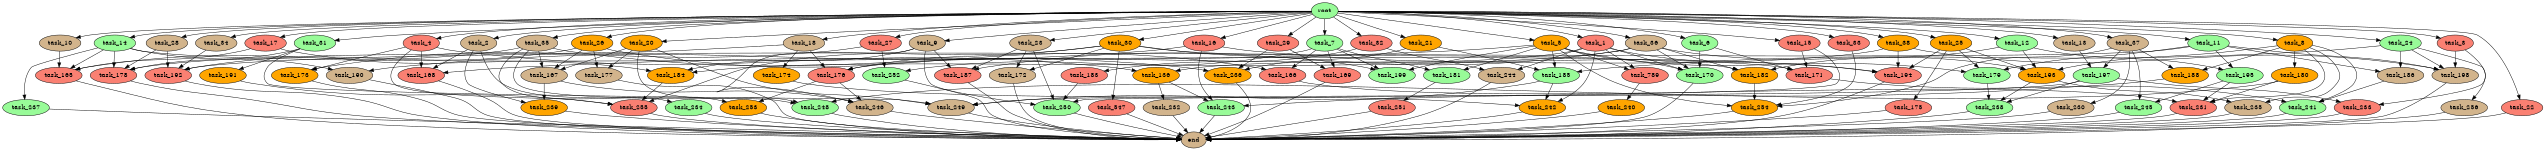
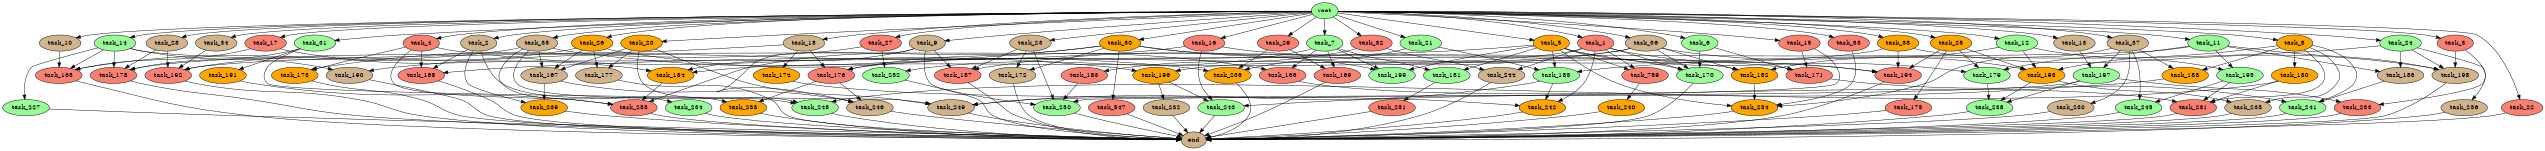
  digraph {
    node [fillcolor=salmon style=filled]
    task_241 [fillcolor=palegreen]
    task_171
    end [fillcolor=tan]
    task_32
    task_183
    task_244 [fillcolor=tan]
    task_250 [fillcolor=palegreen]
    task_191 [fillcolor=orange]
    task_255
    n10 [label=task_547]
    task_173 [fillcolor=orange]
    task_27
    task_252 [fillcolor=palegreen]
    task_251
    task_4
    task_168
-   task_196 [fillcolor=orange label=task_136]
+   task_196 [fillcolor=orange]
    task_243 [fillcolor=palegreen]
    task_232 [fillcolor=tan]
    task_2 [fillcolor=tan]
    task_253 [fillcolor=orange]
    task_239 [fillcolor=orange]
    task_234 [fillcolor=palegreen]
    task_13 [fillcolor=tan]
    task_197 [fillcolor=palegreen]
    task_249 [fillcolor=tan]
    task_238 [fillcolor=palegreen]
    task_233
    task_256 [fillcolor=tan]
    task_182 [fillcolor=orange]
    task_254 [fillcolor=orange]
    task_186 [fillcolor=tan]
    task_177 [fillcolor=tan]
    task_245 [fillcolor=palegreen]
    task_6 [fillcolor=palegreen]
    task_170 [fillcolor=palegreen]
    task_9 [fillcolor=tan]
    task_246 [fillcolor=tan]
    task_184 [fillcolor=orange]
    task_187
    task_20 [fillcolor=orange]
    task_167 [fillcolor=tan]
    task_248 [fillcolor=palegreen]
    task_175
    task_179 [fillcolor=palegreen]
    n46 [label=task_789]
    task_240 [fillcolor=orange]
    task_188 [fillcolor=orange]
    task_231
    task_31 [fillcolor=palegreen]
    task_178
    task_14 [fillcolor=palegreen]
    task_190 [fillcolor=tan]
-   task_237 [fillcolor=palegreen]
+   task_237 [fillcolor=palegreen label=task_227]
    task_165
    task_36 [fillcolor=tan]
    task_193 [fillcolor=orange]
    task_235 [fillcolor=tan]
    task_16
    task_194
    task_185 [fillcolor=palegreen]
    task_242 [fillcolor=orange]
    task_198 [fillcolor=tan]
    task_15
    task_10 [fillcolor=tan]
    task_29
    task_169
    task_236 [fillcolor=orange]
    task_199 [fillcolor=palegreen]
    task_26 [fillcolor=orange]
    task_166
    task_192
    task_174 [fillcolor=orange]
    task_7 [fillcolor=palegreen]
    task_181 [fillcolor=palegreen]
    task_180 [fillcolor=orange]
    task_18 [fillcolor=tan]
    task_176
    task_12 [fillcolor=palegreen]
    task_195 [fillcolor=palegreen]
    task_230 [fillcolor=tan]
    task_33
    task_25 [fillcolor=orange]
-   task_21 [fillcolor=orange]
+   task_21 [fillcolor=palegreen]
    task_37 [fillcolor=tan]
    task_23 [fillcolor=tan]
    task_172 [fillcolor=tan]
    root [fillcolor=palegreen]
    task_5 [fillcolor=orange]
    task_11 [fillcolor=palegreen]
    task_3
    task_22
    task_28 [fillcolor=tan]
    task_34 [fillcolor=tan]
    task_17
    task_1
    task_35 [fillcolor=tan]
    task_30 [fillcolor=orange]
    task_38 [fillcolor=orange]
    task_24 [fillcolor=palegreen]
    task_8 [fillcolor=orange]
    task_241 -> end
    task_171 -> task_241
    task_32 -> task_183
    task_32 -> task_244
    task_183 -> task_250
    task_244 -> end
    task_250 -> end
    task_191 -> task_255
    task_255 -> end
    n10 -> end
    task_173 -> end
    task_27 -> task_173
    task_27 -> task_252
    task_252 -> end
    task_251 -> end
    task_4 -> task_255
    task_4 -> task_173
    task_4 -> task_168
    task_4 -> task_196
    task_168 -> end
    task_196 -> task_243
    task_196 -> task_232
    task_243 -> end
    task_232 -> end
    task_2 -> task_168
    task_2 -> task_253
    task_2 -> task_239
    task_253 -> end
    task_239 -> end
    task_234 -> end
    task_13 -> task_197
    task_197 -> task_249
    task_197 -> task_238
    task_197 -> task_233
    task_249 -> end
    task_238 -> end
    task_233 -> end
    task_256 -> end
    task_182 -> task_254
    task_254 -> end
    task_186 -> task_241
    task_177 -> end
    task_245 -> end
    task_6 -> task_171
    task_6 -> task_170
    task_170 -> end
    task_9 -> task_250
    task_9 -> task_246
    task_9 -> task_184
    task_9 -> task_187
    task_246 -> end
    task_184 -> task_255
    task_187 -> end
    task_20 -> task_249
    task_20 -> task_177
    task_20 -> task_167
    task_20 -> task_248
    task_167 -> task_239
    task_167 -> task_246
    task_248 -> end
    task_175 -> end
    task_179 -> task_238
    n46 -> task_240
    task_240 -> end
    task_188 -> task_243
    task_231 -> end
    task_31 -> task_191
    task_31 -> task_249
    task_31 -> task_178
    task_178 -> end
    task_14 -> task_171
    task_14 -> task_178
    task_14 -> task_190
    task_14 -> task_237
    task_14 -> task_165
    task_190 -> end
    task_237 -> end
    task_165 -> end
    task_36 -> task_182
    task_36 -> task_170
    task_36 -> task_184
    task_36 -> task_187
    task_36 -> task_193
    task_193 -> task_238
    task_193 -> task_235
    task_235 -> end
    task_16 -> task_243
    task_16 -> task_190
    task_16 -> task_194
    task_194 -> end
    task_185 -> task_249
    task_185 -> task_242
    task_242 -> end
    task_198 -> end
    task_15 -> task_171
    task_15 -> task_250
    task_10 -> task_165
    task_29 -> task_169
    task_29 -> task_236
    task_169 -> end
    task_236 -> end
    task_26 -> task_177
    task_26 -> task_167
    task_26 -> task_166
    task_26 -> task_192
    task_166 -> task_231
    task_192 -> end
    task_174 -> task_242
    task_7 -> task_252
    task_7 -> task_169
    task_7 -> task_199
    task_7 -> task_166
    task_7 -> task_181
    task_181 -> task_251
    task_180 -> task_248
    task_180 -> task_231
    task_18 -> task_178
    task_18 -> task_174
    task_18 -> task_176
    task_176 -> task_253
    task_176 -> task_246
    task_12 -> task_182
    task_12 -> task_193
    task_12 -> task_195
    task_195 -> task_245
    task_195 -> task_231
    task_230 -> end
    task_33 -> task_254
    task_25 -> task_175
    task_25 -> task_179
    task_25 -> task_193
    task_25 -> task_194
    task_21 -> task_185
    task_21 -> task_236
    task_37 -> task_197
    task_37 -> task_254
    task_37 -> task_245
    task_37 -> task_188
    task_37 -> task_230
    task_23 -> task_250
    task_23 -> task_187
    task_23 -> task_172
    task_172 -> end
    root -> task_32
    root -> task_27
    root -> task_4
    root -> task_2
    root -> task_13
    root -> task_6
    root -> task_9
    root -> task_20
    root -> task_31
    root -> task_14
    root -> task_36
    root -> task_16
    root -> task_15
    root -> task_10
    root -> task_29
    root -> task_26
    root -> task_7
    root -> task_18
    root -> task_12
    root -> task_33
    root -> task_25
    root -> task_21
    root -> task_37
    root -> task_23
    root -> task_5
    root -> task_11
    root -> task_3
    root -> task_22
    root -> task_28
    root -> task_34
    root -> task_17
    root -> task_1
    root -> task_35
    root -> task_30
    root -> task_38
    root -> task_24
    root -> task_8
    task_5 -> task_168
    task_5 -> task_254
    task_5 -> task_170
    task_5 -> task_179
    task_5 -> n46
    task_5 -> task_185
    task_5 -> task_199
    task_5 -> task_181
    task_11 -> task_186
    task_11 -> task_179
    task_11 -> task_198
    task_11 -> task_192
    task_11 -> task_195
    task_3 -> task_233
    task_3 -> task_198
    task_22 -> end
    task_28 -> task_178
    task_28 -> task_192
    task_34 -> task_192
    task_17 -> task_184
    task_17 -> task_165
    task_1 -> task_244
    task_1 -> task_170
    task_1 -> n46
    task_1 -> task_194
    task_1 -> task_242
    task_1 -> task_176
    task_35 -> task_234
    task_35 -> task_167
    task_35 -> task_248
    task_35 -> task_165
    task_35 -> task_236
    task_30 -> task_255
    task_30 -> n10
    task_30 -> task_182
    task_30 -> task_199
    task_30 -> task_176
    task_30 -> task_172
    task_38 -> task_196
    task_38 -> task_194
    task_38 -> task_198
    task_24 -> task_256
    task_24 -> task_186
    task_24 -> task_185
    task_24 -> task_198
    task_8 -> task_241
    task_8 -> task_188
    task_8 -> task_231
    task_8 -> task_193
    task_8 -> task_235
    task_8 -> task_180
  }
